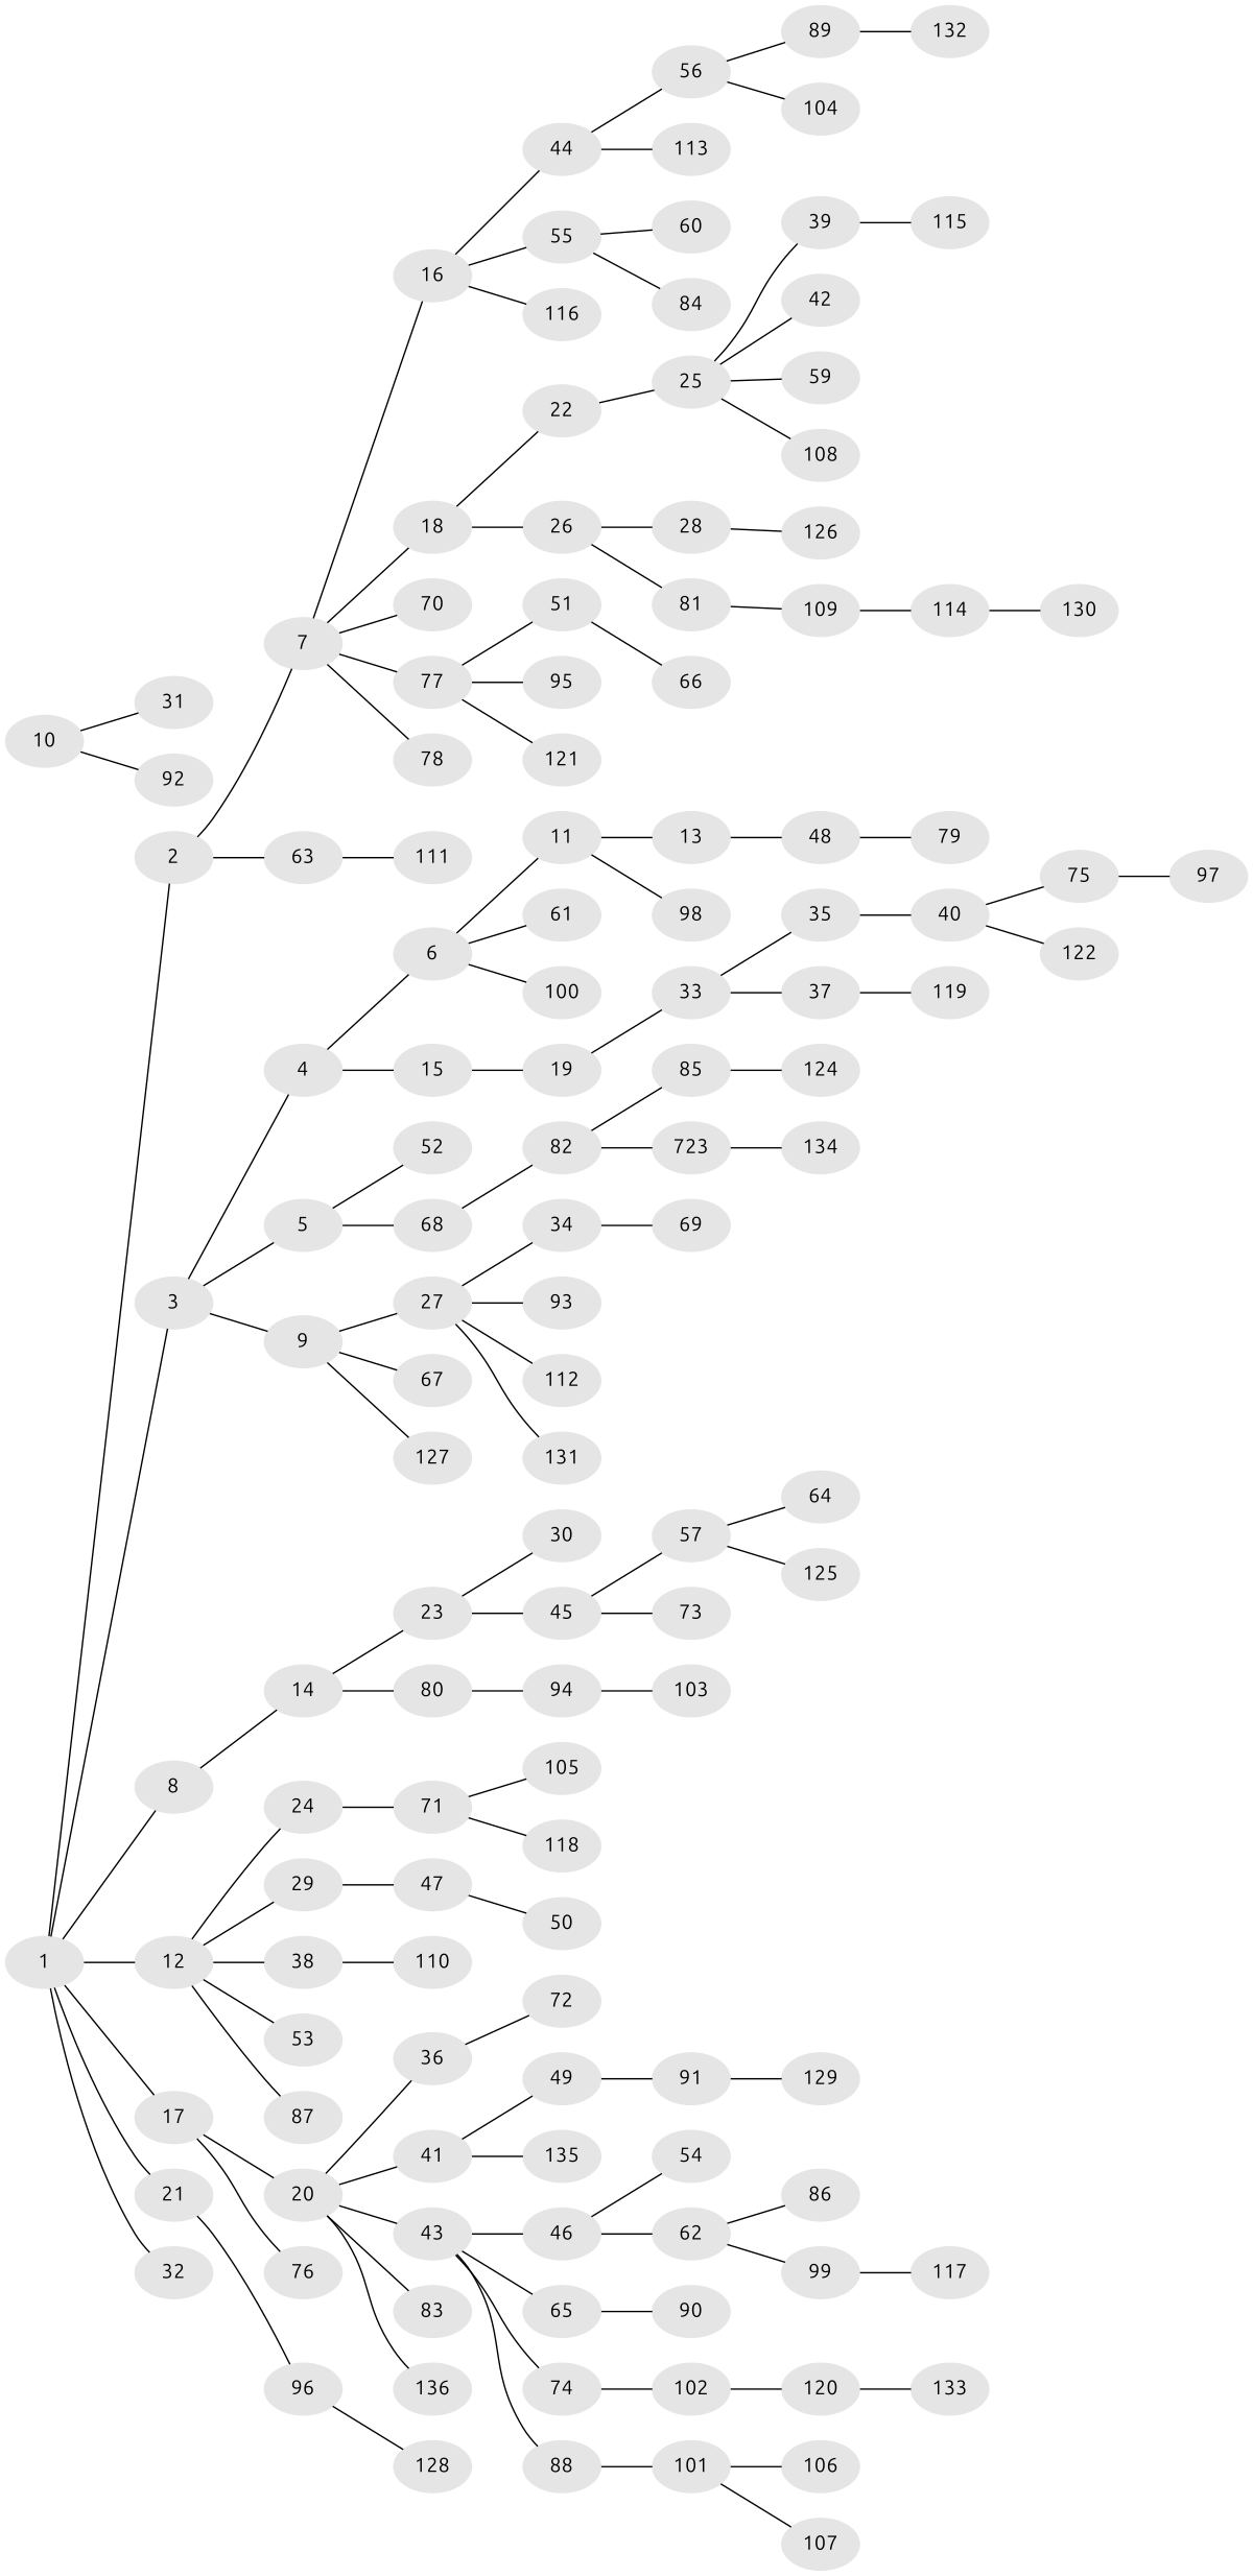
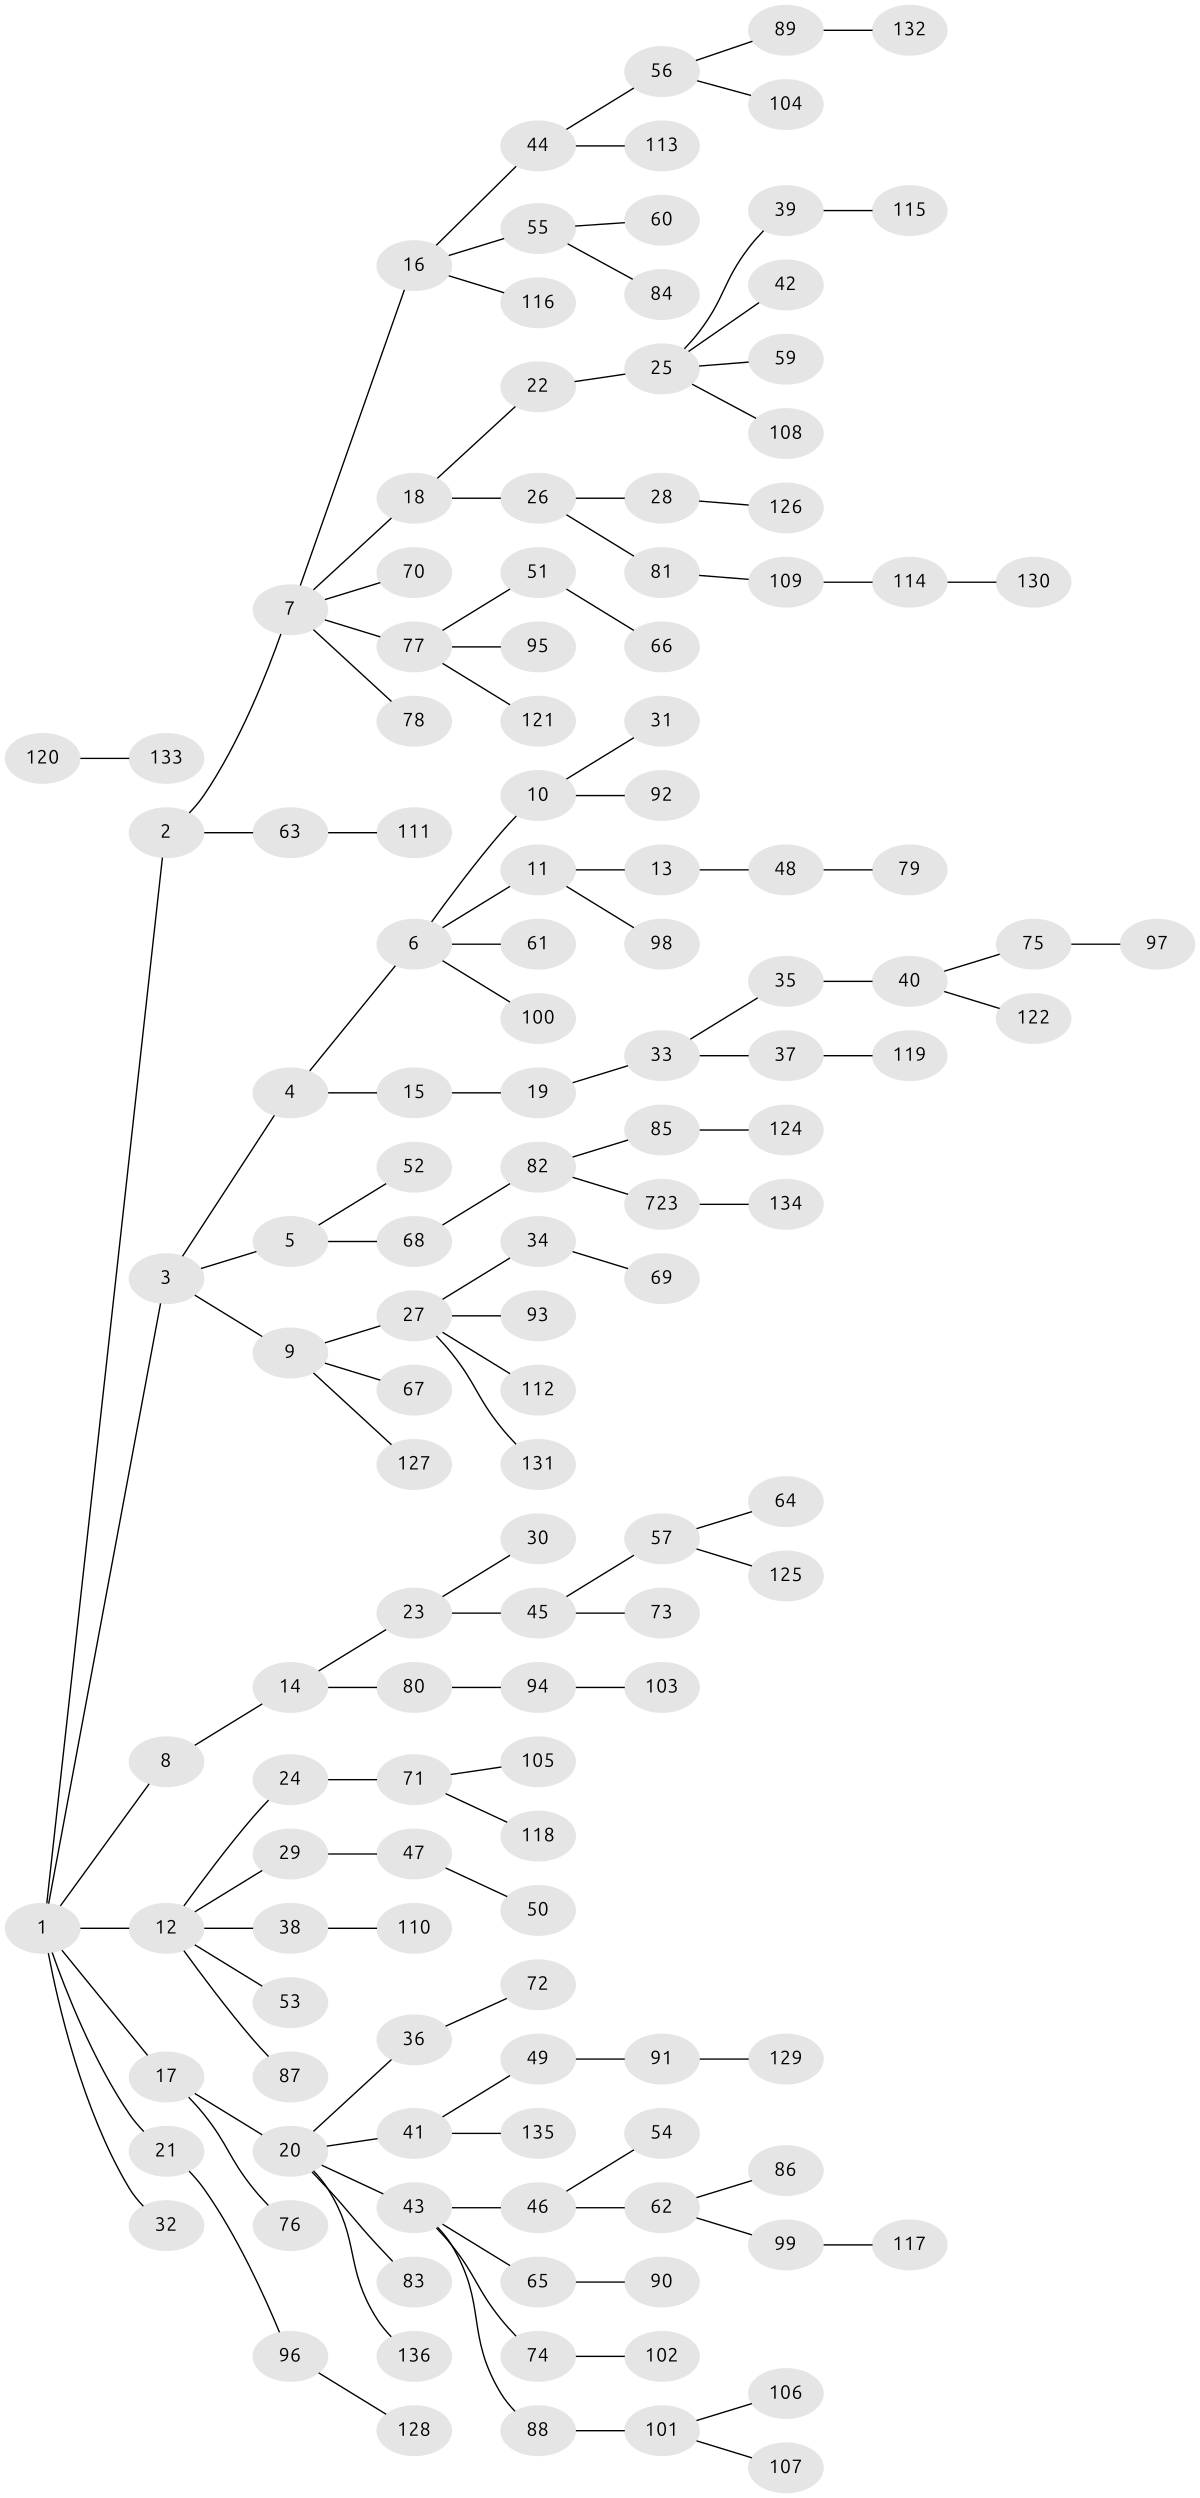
  graph {
    fontname=Ubuntu
    rankdir=LR
    node [color=gray90 fontname=Ubuntu style=filled]
    edge [fontname=Ubuntu]
    1
    2
    3
    8
    12
    17
    21
    32
    7
    63
    4
    5
    9
    14
    24
    29
    38
    53
    87
    20
    76
    96
    16
    18
    70
    77
    78
    111
    6
    15
    52
    68
    27
    67
    127
    10
    11
    61
    100
    19
    82
    31
    92
    13
    98
    44
    55
    116
    22
    26
    51
    66
    95
    121
    23
    80
    34
    93
    112
    131
    48
    79
    71
    47
    110
    30
    45
    94
    33
    56
    113
    60
    84
    36
    41
    43
    83
    136
    25
    28
    81
    35
    37
    72
    49
    135
    46
    65
    74
    88
    128
    39
    42
    59
    108
    57
    73
    105
    118
    115
    126
    109
    69
    50
    40
    119
    75
    122
    97
    91
    54
    62
    90
    102
    101
    89
    104
    64
    125
    86
    99
    129
    132
    117
    85
    n126 [label=723]
    120
    103
    114
    124
    134
    106
    107
    133
    130
    1 -- 2
    1 -- 3
    1 -- 8
    1 -- 12
    1 -- 17
    1 -- 21
    1 -- 32
    2 -- 7
    2 -- 63
    3 -- 4
    3 -- 5
    3 -- 9
    8 -- 14
    12 -- 24
    12 -- 29
    12 -- 38
    12 -- 53
    12 -- 87
    17 -- 20
    17 -- 76
    21 -- 96
    7 -- 16
    7 -- 18
    7 -- 70
    7 -- 77
    7 -- 78
    63 -- 111
    4 -- 6
    4 -- 15
    5 -- 52
    5 -- 68
    9 -- 27
    9 -- 67
    9 -- 127
    14 -- 23
    14 -- 80
    24 -- 71
    29 -- 47
    38 -- 110
    20 -- 36
    20 -- 41
    20 -- 43
    20 -- 83
    20 -- 136
    96 -- 128
    16 -- 44
    16 -- 55
    16 -- 116
    18 -- 22
    18 -- 26
    77 -- 51
    77 -- 95
    77 -- 121
+   6 -- 10
    6 -- 11
    6 -- 61
    6 -- 100
    15 -- 19
    68 -- 82
    27 -- 34
    27 -- 93
    27 -- 112
    27 -- 131
    10 -- 31
    10 -- 92
    11 -- 13
    11 -- 98
    19 -- 33
    82 -- 85
    82 -- n126
    13 -- 48
    44 -- 56
    44 -- 113
    55 -- 60
    55 -- 84
    22 -- 25
    26 -- 28
    26 -- 81
    51 -- 66
    23 -- 30
    23 -- 45
    80 -- 94
    34 -- 69
    48 -- 79
    71 -- 105
    71 -- 118
    47 -- 50
    45 -- 57
    45 -- 73
    94 -- 103
    33 -- 35
    33 -- 37
    56 -- 89
    56 -- 104
    36 -- 72
    41 -- 49
    41 -- 135
    43 -- 46
    43 -- 65
    43 -- 74
    43 -- 88
    25 -- 39
    25 -- 42
    25 -- 59
    25 -- 108
    28 -- 126
    81 -- 109
    35 -- 40
    37 -- 119
    49 -- 91
    46 -- 54
    46 -- 62
    65 -- 90
    74 -- 102
    88 -- 101
    39 -- 115
    57 -- 64
    57 -- 125
    109 -- 114
    40 -- 75
    40 -- 122
    75 -- 97
    91 -- 129
    62 -- 86
    62 -- 99
-   102 -- 120
    101 -- 106
    101 -- 107
    89 -- 132
    99 -- 117
    85 -- 124
    n126 -- 134
    120 -- 133
    114 -- 130
  }
